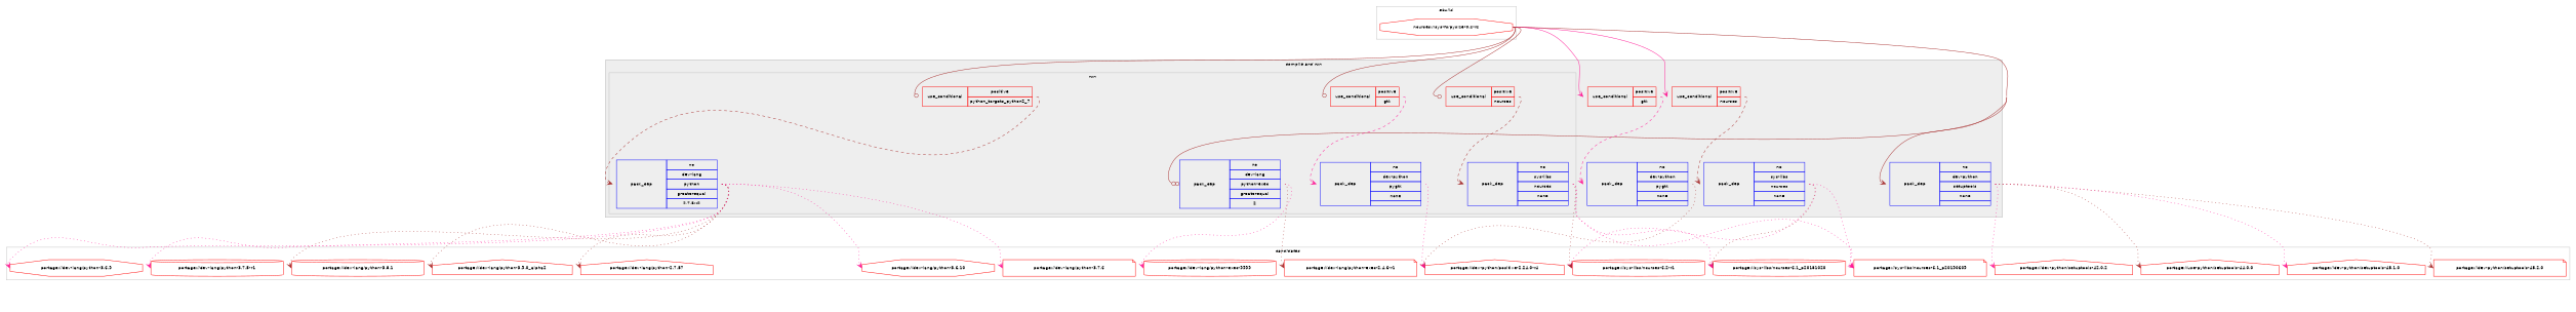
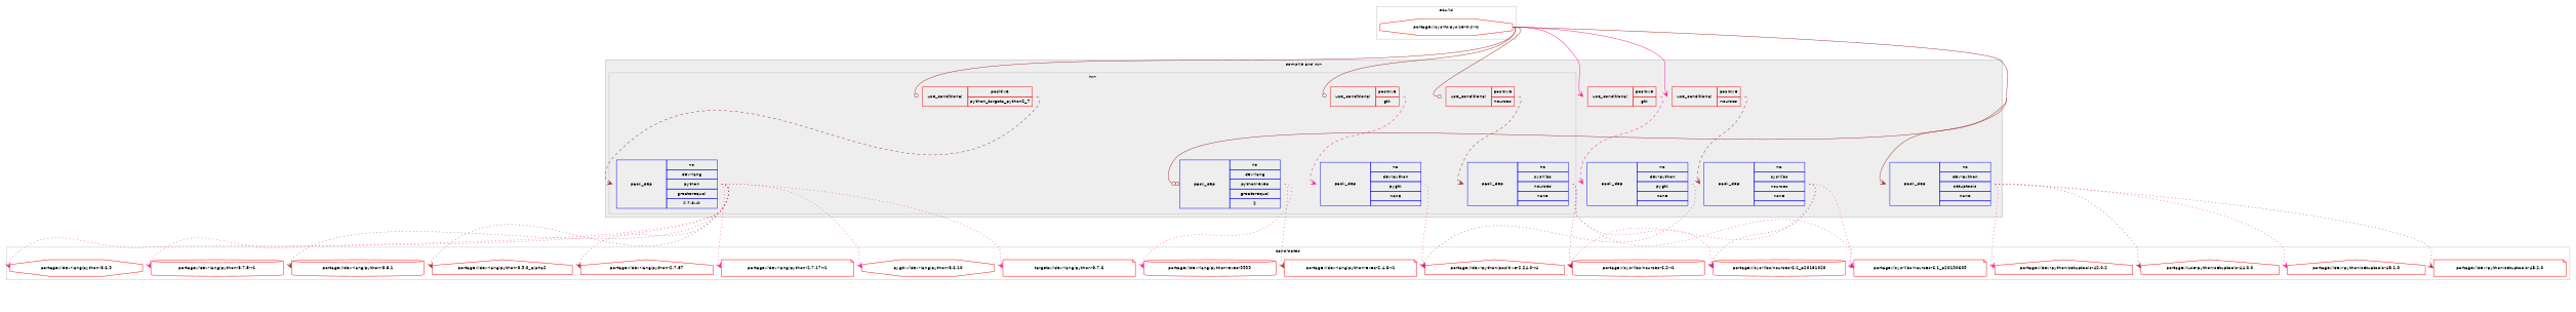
  digraph {
    compound=true
    concentrate=true
    fontname=Helvetica
    fontsize=10
    newrank=true
    rankdir=TB
    ranksep=1.5
    node [color=red fontname=Helvetica fontsize=10 shape=none]
    edge [arrowhead=vee color=deeppink headport=w style=dotted tailport=e weight=100]
-   n1 [label="ncurses://sys-fs/pysize-0.2-r2" shape=octagon width=4]
+   n1 [label="portage://sys-fs/pysize-0.2-r2" shape=octagon width=4]
    n2 [color=blue label=<<TABLE BORDER="0" CELLBORDER="1" CELLSPACING="0" CELLPADDING="4" WIDTH="220"><TR><TD ROWSPAN="6" CELLPADDING="30">pack_dep</TD></TR><TR><TD WIDTH="110">no</TD></TR><TR><TD>dev-python</TD></TR><TR><TD>pygtk</TD></TR><TR><TD>none</TD></TR><TR><TD></TD></TR></TABLE>>]
    n3 [label=<<TABLE BORDER="0" CELLBORDER="1" CELLSPACING="0" CELLPADDING="4"><TR><TD ROWSPAN="3" CELLPADDING="10">use_conditional</TD></TR><TR><TD>positive</TD></TR><TR><TD>gtk</TD></TR></TABLE>>]
    n4 [color=blue label=<<TABLE BORDER="0" CELLBORDER="1" CELLSPACING="0" CELLPADDING="4" WIDTH="220"><TR><TD ROWSPAN="6" CELLPADDING="30">pack_dep</TD></TR><TR><TD WIDTH="110">no</TD></TR><TR><TD>sys-libs</TD></TR><TR><TD>ncurses</TD></TR><TR><TD>none</TD></TR><TR><TD></TD></TR></TABLE>>]
    n5 [label=<<TABLE BORDER="0" CELLBORDER="1" CELLSPACING="0" CELLPADDING="4"><TR><TD ROWSPAN="3" CELLPADDING="10">use_conditional</TD></TR><TR><TD>positive</TD></TR><TR><TD>ncurses</TD></TR></TABLE>>]
    n6 [color=blue label=<<TABLE BORDER="0" CELLBORDER="1" CELLSPACING="0" CELLPADDING="4" WIDTH="220"><TR><TD ROWSPAN="6" CELLPADDING="30">pack_dep</TD></TR><TR><TD WIDTH="110">no</TD></TR><TR><TD>dev-python</TD></TR><TR><TD>setuptools</TD></TR><TR><TD>none</TD></TR><TR><TD></TD></TR></TABLE>>]
    n7 [color=blue label=<<TABLE BORDER="0" CELLBORDER="1" CELLSPACING="0" CELLPADDING="4" WIDTH="220"><TR><TD ROWSPAN="6" CELLPADDING="30">pack_dep</TD></TR><TR><TD WIDTH="110">no</TD></TR><TR><TD>dev-lang</TD></TR><TR><TD>python</TD></TR><TR><TD>greaterequal</TD></TR><TR><TD>2.7.5-r2</TD></TR></TABLE>>]
    n8 [label=<<TABLE BORDER="0" CELLBORDER="1" CELLSPACING="0" CELLPADDING="4"><TR><TD ROWSPAN="3" CELLPADDING="10">use_conditional</TD></TR><TR><TD>positive</TD></TR><TR><TD>python_targets_python2_7</TD></TR></TABLE>>]
    n9 [color=blue label=<<TABLE BORDER="0" CELLBORDER="1" CELLSPACING="0" CELLPADDING="4" WIDTH="220"><TR><TD ROWSPAN="6" CELLPADDING="30">pack_dep</TD></TR><TR><TD WIDTH="110">no</TD></TR><TR><TD>dev-python</TD></TR><TR><TD>pygtk</TD></TR><TR><TD>none</TD></TR><TR><TD></TD></TR></TABLE>>]
    n10 [label=<<TABLE BORDER="0" CELLBORDER="1" CELLSPACING="0" CELLPADDING="4"><TR><TD ROWSPAN="3" CELLPADDING="10">use_conditional</TD></TR><TR><TD>positive</TD></TR><TR><TD>gtk</TD></TR></TABLE>>]
    n11 [color=blue label=<<TABLE BORDER="0" CELLBORDER="1" CELLSPACING="0" CELLPADDING="4" WIDTH="220"><TR><TD ROWSPAN="6" CELLPADDING="30">pack_dep</TD></TR><TR><TD WIDTH="110">no</TD></TR><TR><TD>sys-libs</TD></TR><TR><TD>ncurses</TD></TR><TR><TD>none</TD></TR><TR><TD></TD></TR></TABLE>>]
    n12 [label=<<TABLE BORDER="0" CELLBORDER="1" CELLSPACING="0" CELLPADDING="4"><TR><TD ROWSPAN="3" CELLPADDING="10">use_conditional</TD></TR><TR><TD>positive</TD></TR><TR><TD>ncurses</TD></TR></TABLE>>]
    n13 [color=blue label=<<TABLE BORDER="0" CELLBORDER="1" CELLSPACING="0" CELLPADDING="4" WIDTH="220"><TR><TD ROWSPAN="6" CELLPADDING="30">pack_dep</TD></TR><TR><TD WIDTH="110">no</TD></TR><TR><TD>dev-lang</TD></TR><TR><TD>python-exec</TD></TR><TR><TD>greaterequal</TD></TR><TR><TD>2</TD></TR></TABLE>>]
    n14 [label="portage://dev-python/positive-2.24.0-r4" shape=house width=4]
    n15 [label="portage://sys-libs/ncurses-6.2-r1" shape=cylinder width=4]
    n16 [label="portage://sys-libs/ncurses-6.1_p20190609" shape=note width=4]
    n17 [label="portage://sys-libs/ncurses-6.1_p20181020" shape=cylinder width=4]
    n18 [label="portage://dev-python/setuptools-45.2.0" shape=note width=4]
    n19 [label="portage://dev-python/setuptools-45.1.0" shape=house width=4]
    n20 [label="portage://use-python/setuptools-44.0.0" shape=house width=4]
    n21 [label="portage://dev-python/setuptools-42.0.2" shape=house width=4]
    n22 [label="portage://dev-lang/python-3.9.0_alpha2" shape=house width=4]
    n23 [label="portage://dev-lang/python-3.8.1" shape=cylinder width=4]
-   n24 [label="portage://dev-lang/python-3.7.6" shape=note width=4]
+   n24 [label="targets://dev-lang/python-3.7.6" shape=note width=4]
    n25 [label="portage://dev-lang/python-3.7.5-r1" shape=cylinder width=4]
    n26 [label="portage://dev-lang/python-3.6.9" shape=octagon width=4]
-   n27 [label="portage://dev-lang/python-3.6.10" shape=octagon width=4]
+   n27 [label="pygtk://dev-lang/python-3.6.10" shape=octagon width=4]
+   n28 [label="portage://dev-lang/python-2.7.17-r1" shape=note width=4]
    n29 [label="portage://dev-lang/python-2.7.57" shape=house width=4]
    n30 [label="portage://dev-lang/python-exec-9999" shape=cylinder width=4]
    n31 [label="portage://dev-lang/python-exec-2.4.6-r1" shape=note width=4]
    subgraph cluster_1 {
      color=gray
      label=<<i>ebuild</i>>
      rank=same
      n1
    }
    subgraph cluster_2 {
      color=gray
      label=<<i>dependencies</i>>
      subgraph cluster_3 {
        color=gray
        fillcolor="#eeeeee"
        label=<<i>compile</i>>
        style=filled
        subgraph sub_4 {
          color=gray
          fillcolor="#eeeeee"
          label=<<i>compile</i>>
          style=filled
          n3
          subgraph sub_5 {
            color=gray
            fillcolor="#eeeeee"
            label=<<i>compile</i>>
            style=filled
            n2
          }
        }
        subgraph sub_6 {
          color=gray
          fillcolor="#eeeeee"
          label=<<i>compile</i>>
          style=filled
          n5
          subgraph sub_7 {
            color=gray
            fillcolor="#eeeeee"
            label=<<i>compile</i>>
            style=filled
            n4
          }
        }
        subgraph sub_8 {
          color=gray
          fillcolor="#eeeeee"
          label=<<i>compile</i>>
          style=filled
          n6
        }
      }
      subgraph cluster_9 {
        color=gray
        fillcolor="#eeeeee"
        label=<<i>compile and run</i>>
        style=filled
      }
      subgraph cluster_10 {
        color=gray
        fillcolor="#eeeeee"
        label=<<i>run</i>>
        style=filled
        subgraph sub_11 {
          color=gray
          fillcolor="#eeeeee"
          label=<<i>run</i>>
          style=filled
          n8
          subgraph sub_12 {
            color=gray
            fillcolor="#eeeeee"
            label=<<i>run</i>>
            style=filled
            n7
          }
        }
        subgraph sub_13 {
          color=gray
          fillcolor="#eeeeee"
          label=<<i>run</i>>
          style=filled
          n10
          subgraph sub_14 {
            color=gray
            fillcolor="#eeeeee"
            label=<<i>run</i>>
            style=filled
            n9
          }
        }
        subgraph sub_15 {
          color=gray
          fillcolor="#eeeeee"
          label=<<i>run</i>>
          style=filled
          n12
          subgraph sub_16 {
            color=gray
            fillcolor="#eeeeee"
            label=<<i>run</i>>
            style=filled
            n11
          }
        }
        subgraph sub_17 {
          color=gray
          fillcolor="#eeeeee"
          label=<<i>run</i>>
          style=filled
          n13
        }
      }
    }
    subgraph cluster_18 {
      color=gray
      label=<<i>candidates</i>>
      rank=same
      subgraph sub_19 {
        color=black
        label=<<i>candidates</i>>
        nodesep=1
        rank=same
        n14
      }
      subgraph sub_20 {
        color=black
        label=<<i>candidates</i>>
        nodesep=1
        rank=same
        n15
        n16
        n17
      }
      subgraph sub_21 {
        color=black
        label=<<i>candidates</i>>
        nodesep=1
        rank=same
        n18
        n19
        n20
        n21
      }
      subgraph sub_22 {
        color=black
        label=<<i>candidates</i>>
        nodesep=1
        rank=same
        n14
      }
      subgraph sub_23 {
        color=black
        label=<<i>candidates</i>>
        nodesep=1
        rank=same
        n15
        n16
        n17
      }
      subgraph sub_24 {
        color=black
        label=<<i>candidates</i>>
        nodesep=1
        rank=same
        n22
        n23
        n24
        n25
        n26
        n27
+       n28
        n29
      }
      subgraph sub_25 {
        color=black
        label=<<i>candidates</i>>
        nodesep=1
        rank=same
        n30
        n31
      }
    }
    n1 -> n3 [style=solid weight=20]
    n1 -> n5 [style=solid weight=20]
    n1 -> n6 [color=brown style=solid weight=20]
    n1 -> n8 [arrowhead=odot color=brown style=solid weight=20]
    n1 -> n10 [arrowhead=odot color=brown style=solid weight=20]
    n1 -> n12 [arrowhead=odot color=brown style=solid weight=20]
    n1 -> n13 [arrowhead=odot color=brown style=solid weight=20]
    n2 -> n14 [color=brown]
    n3 -> n2 [style=dashed weight=20]
    n4 -> n15
    n4 -> n16
    n4 -> n17 [color=brown]
    n5 -> n4 [color=brown style=dashed weight=20]
    n6 -> n18 [color=brown]
    n6 -> n19
    n6 -> n20 [color=brown]
    n6 -> n21
    n7 -> n22 [color=brown]
    n7 -> n23 [color=brown]
    n7 -> n24
    n7 -> n25
    n7 -> n26
    n7 -> n27
+   n7 -> n28
    n7 -> n29 [color=brown]
    n8 -> n7 [color=brown style=dashed weight=20]
    n9 -> n14
    n10 -> n9 [style=dashed weight=20]
    n11 -> n15 [color=brown]
    n11 -> n16
    n11 -> n17
    n12 -> n11 [color=brown style=dashed weight=20]
    n13 -> n30
    n13 -> n31 [color=brown]
  }
